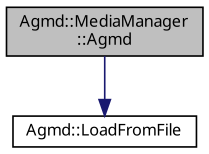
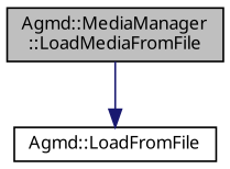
  digraph {
    rankdir=TB
    fontname="Noto Sans"
    node [color=black fontname="Noto Sans" fontsize=10 shape=record style=filled]
-   n1 [fillcolor=grey75 fontcolor=black height=0.2 label="Agmd::MediaManager\l::Agmd" width=0.4]
+   n1 [fillcolor=grey75 fontcolor=black height=0.2 label="Agmd::MediaManager\l::LoadMediaFromFile" width=0.4]
    n2 [fillcolor=white height=0.2 label="Agmd::LoadFromFile" width=0.4]
    n1 -> n2 [color=midnightblue fontname="Noto Sans" fontsize=10 labelfontname=Helvetica labelfontsize=10 style=solid]
  }
